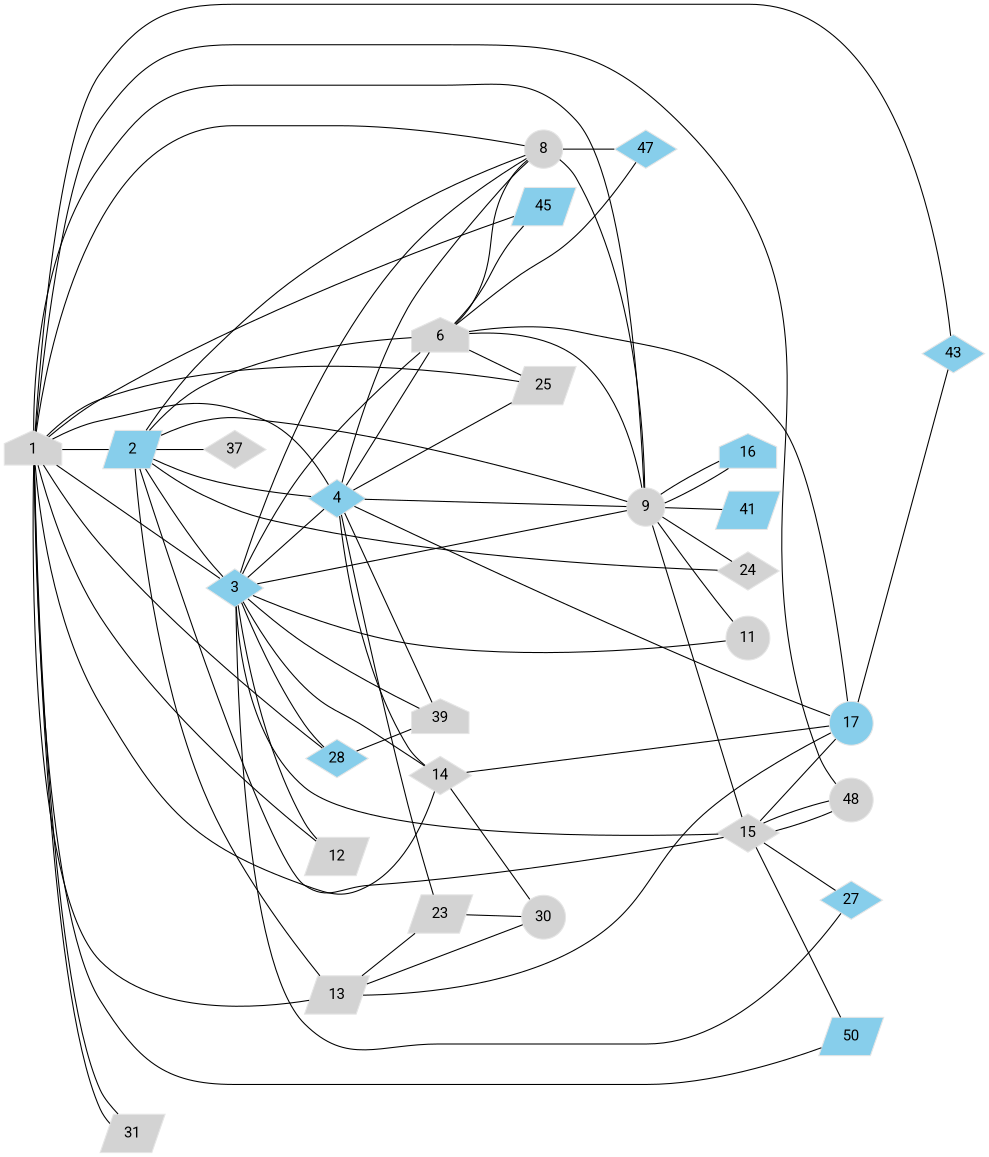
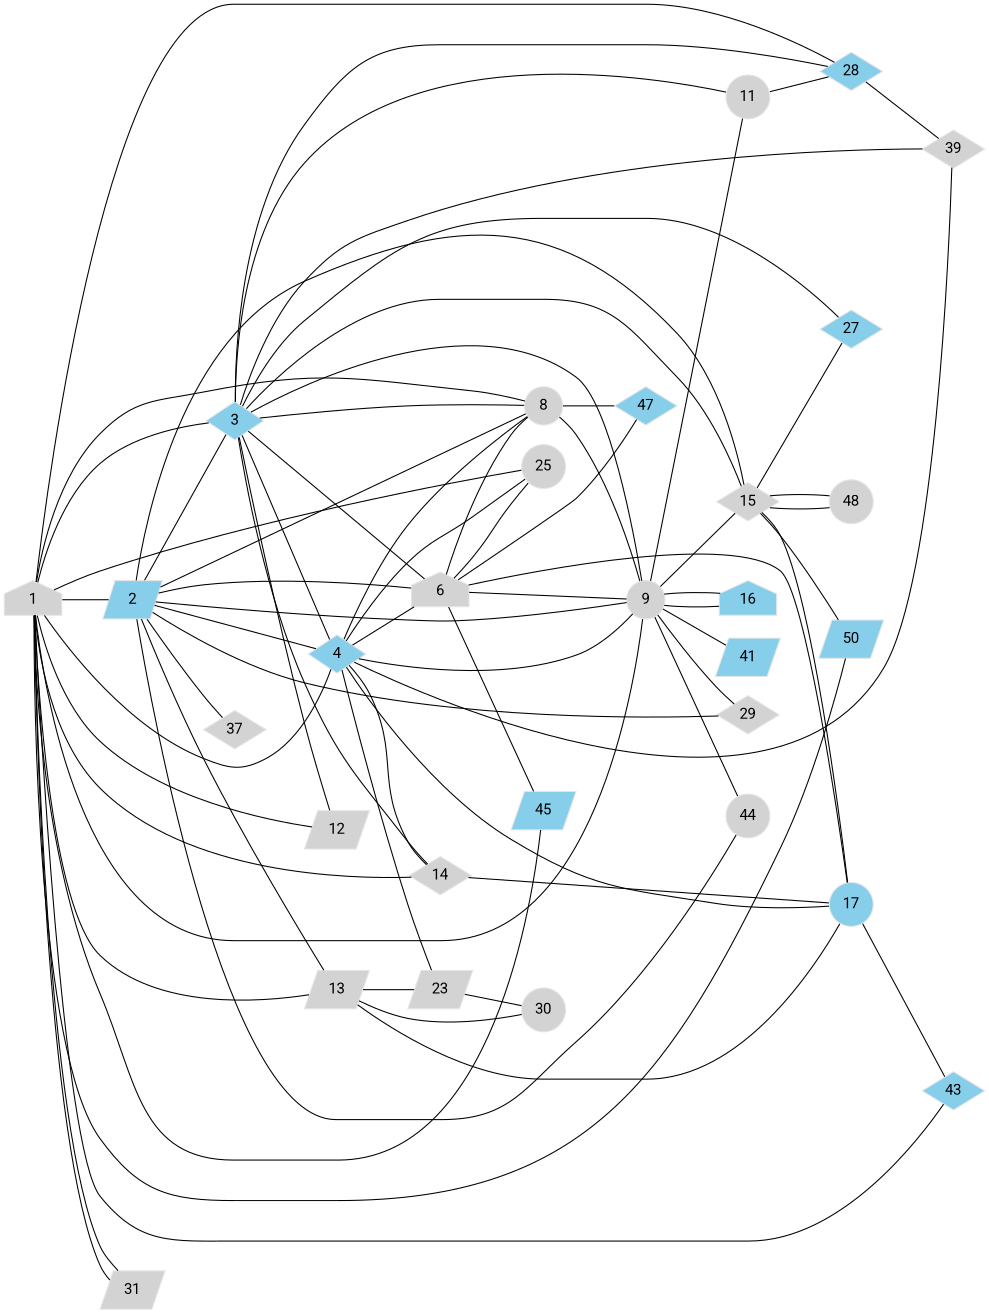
  graph {
    fontname=Roboto
    rankdir=LR
    node [color=gray90 fillcolor=lightgrey fontname=Roboto shape=diamond style=filled]
    edge [fontname=Roboto]
    1 [shape=house super="+7"]
    2 [fillcolor=skyblue shape=parallelogram super="+5"]
    3 [fillcolor=skyblue super="+32+34+10"]
    4 [fillcolor=skyblue]
    8 [shape=circle]
    9 [shape=circle super="+40+26+49+20+21"]
    12 [shape=parallelogram]
    13 [shape=parallelogram]
    14 [super="+18+22"]
-   25 [shape=parallelogram super="+33+54"]
+   25 [shape=circle super="+33+54"]
    28 [fillcolor=skyblue super="+51"]
    31 [shape=parallelogram]
    43 [fillcolor=skyblue]
    45 [fillcolor=skyblue shape=parallelogram]
    48 [shape=circle super="+53+60"]
    50 [fillcolor=skyblue shape=parallelogram]
    6 [shape=house super="+38"]
    15 [super="+46"]
-   29 [label=24]
+   29
    37
+   44 [shape=circle]
    11 [shape=circle]
    27 [fillcolor=skyblue]
-   39 [shape=house]
+   39
    17 [fillcolor=skyblue shape=circle super="+36"]
    23 [shape=parallelogram super="+52"]
    47 [fillcolor=skyblue super="+56"]
    16 [fillcolor=skyblue shape=house]
    41 [fillcolor=skyblue shape=parallelogram]
    30 [shape=circle super="+35"]
    1 -- 2 [weight=4]
    1 -- 3 [weight=4]
    1 -- 4 [weight=2]
    1 -- 8 [weight=3]
    1 -- 9 [weight=3]
    1 -- 12
    1 -- 13
    1 -- 14
    1 -- 25 [weight=2]
    1 -- 28
    1 -- 31
    1 -- 31
    1 -- 43
    1 -- 45
-   1 -- 48 [weight=2]
    1 -- 50
    2 -- 3 [weight=4]
    2 -- 4 [weight=2]
    2 -- 8 [weight=2]
    2 -- 9 [weight=2]
    2 -- 13
    2 -- 6 [weight=2]
    2 -- 15
    2 -- 29
    2 -- 37
+   2 -- 44
    3 -- 4 [weight=3]
    3 -- 8 [weight=2]
    3 -- 9 [weight=5]
    3 -- 12
    3 -- 14 [weight=2]
    3 -- 28
    3 -- 6 [weight=3]
    3 -- 15
    3 -- 11
    3 -- 27
    3 -- 39
    4 -- 8
    4 -- 9 [weight=2]
    4 -- 14
    4 -- 25
    4 -- 6
    4 -- 39
    4 -- 17
    4 -- 23
    8 -- 9 [weight=2]
    8 -- 47 [weight=2]
    9 -- 15 [weight=2]
    9 -- 29
+   9 -- 44
    9 -- 11
    9 -- 16
    9 -- 16
    9 -- 41 [weight=2]
    13 -- 17
    13 -- 23
    13 -- 30
    14 -- 17
-   14 -- 30
    28 -- 39
    6 -- 8
    6 -- 9
    6 -- 25
    6 -- 45
    6 -- 17
    6 -- 47
    15 -- 48
    15 -- 48
    15 -- 50
    15 -- 27
    15 -- 17
+   11 -- 28
    17 -- 43
    23 -- 30
  }
